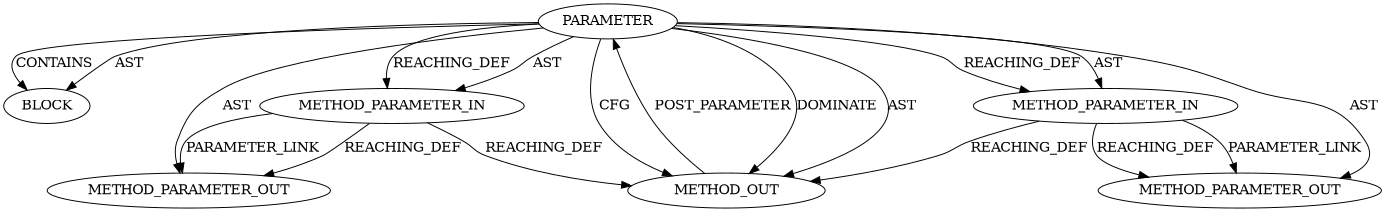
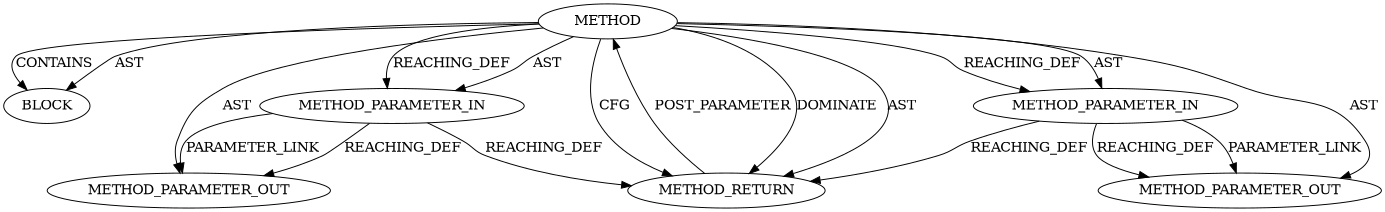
  digraph {
    node [CODE="<empty>" ORDER=1 TYPE_FULL_NAME=ANY EVALUATION_STRATEGY=BY_VALUE IS_VARIADIC=false]
    n1 [ARGUMENT_INDEX=1 label=BLOCK EVALUATION_STRATEGY="" IS_VARIADIC=""]
    n2 [CODE=p2 INDEX=2 NAME=p2 ORDER=2 label=METHOD_PARAMETER_IN]
    n3 [CODE=p2 INDEX=2 NAME=p2 ORDER=2 label=METHOD_PARAMETER_OUT]
-   n4 [CODE=RET ORDER=2 label=METHOD_OUT IS_VARIADIC=""]
-   n5 [AST_PARENT_FULL_NAME="<global>" AST_PARENT_TYPE=NAMESPACE_BLOCK FILENAME="<empty>" FULL_NAME=crypto_wait_req IS_EXTERNAL=true NAME=crypto_wait_req ORDER=0 label=PARAMETER TYPE_FULL_NAME="" EVALUATION_STRATEGY="" IS_VARIADIC=""]
+   n4 [CODE=RET ORDER=2 label=METHOD_RETURN IS_VARIADIC=""]
+   n5 [AST_PARENT_FULL_NAME="<global>" AST_PARENT_TYPE=NAMESPACE_BLOCK FILENAME="<empty>" FULL_NAME=crypto_wait_req IS_EXTERNAL=true NAME=crypto_wait_req ORDER=0 label=METHOD TYPE_FULL_NAME="" EVALUATION_STRATEGY="" IS_VARIADIC=""]
    n6 [CODE=p1 INDEX=1 NAME=p1 label=METHOD_PARAMETER_IN]
    n7 [CODE=p1 INDEX=1 NAME=p1 label=METHOD_PARAMETER_OUT]
    n2 -> n3 [VARIABLE=p2 label=REACHING_DEF]
    n2 -> n3 [label=PARAMETER_LINK]
    n2 -> n4 [VARIABLE=p2 label=REACHING_DEF]
    n4 -> n5 [label=POST_PARAMETER]
    n5 -> n1 [label=CONTAINS]
    n5 -> n1 [label=AST]
    n5 -> n2 [label=REACHING_DEF]
    n5 -> n2 [label=AST]
    n5 -> n3 [label=AST]
    n5 -> n4 [label=DOMINATE]
    n5 -> n4 [label=AST]
    n5 -> n4 [label=CFG]
    n5 -> n6 [label=REACHING_DEF]
    n5 -> n6 [label=AST]
    n5 -> n7 [label=AST]
    n6 -> n4 [VARIABLE=p1 label=REACHING_DEF]
    n6 -> n7 [label=PARAMETER_LINK]
    n6 -> n7 [VARIABLE=p1 label=REACHING_DEF]
  }
